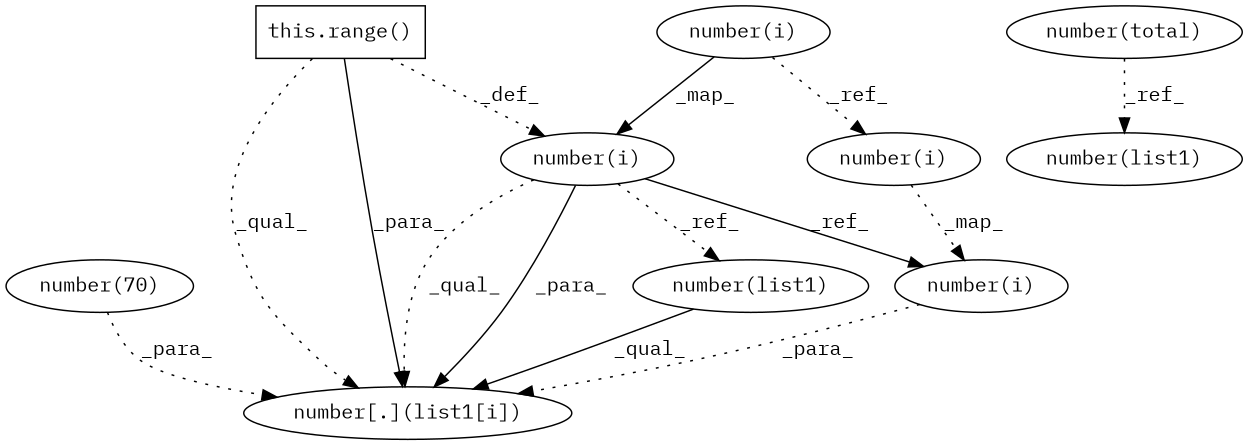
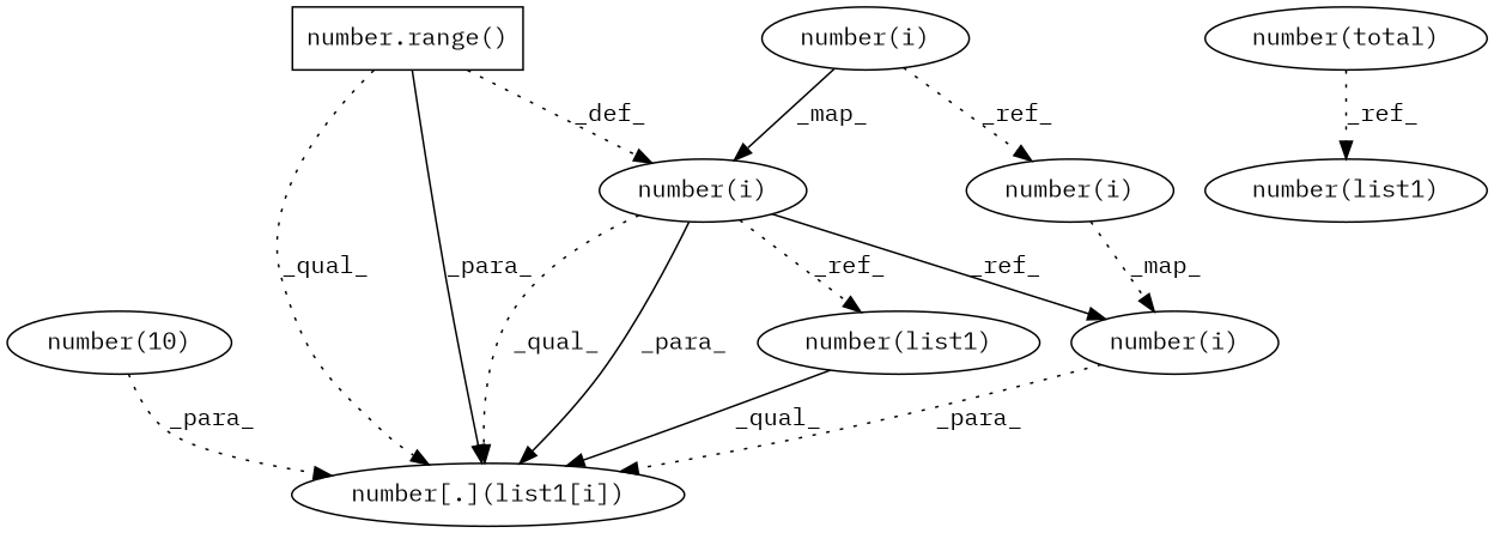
  digraph {
    fontname="IBM Plex Mono"
    node [fontname="IBM Plex Mono" shape=ellipse]
    edge [fontname="IBM Plex Mono" style=dotted]
-   n1 [label="number(70)"]
+   n1 [label="number(10)"]
    n2 [label="number[.](list1[i])"]
-   n3 [label="this.range()" shape=box]
+   n3 [label="number.range()" shape=box]
    n4 [label="number(i)"]
    n5 [label="number(i)"]
    n6 [label="number(i)"]
    n7 [label="number(list1)"]
    n8 [label="number(i)"]
    n9 [label="number(list1)"]
    n10 [label="number(total)"]
    n1 -> n2 [label=_para_]
    n3 -> n2 [label=_qual_]
    n3 -> n2 [label=_para_ style=solid]
    n3 -> n4 [label=_def_]
    n4 -> n2 [label=_qual_]
    n4 -> n2 [label=_para_ style=solid]
    n4 -> n7 [label=_ref_]
    n4 -> n8 [label=_ref_ style=solid]
    n5 -> n4 [label=_map_ style=solid]
    n5 -> n6 [label=_ref_]
    n6 -> n8 [label=_map_]
    n7 -> n2 [label=_qual_ style=solid]
    n8 -> n2 [label=_para_]
    n10 -> n9 [label=_ref_]
  }
